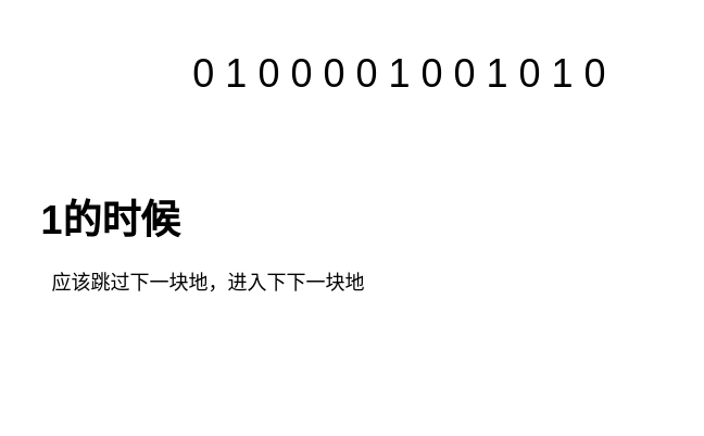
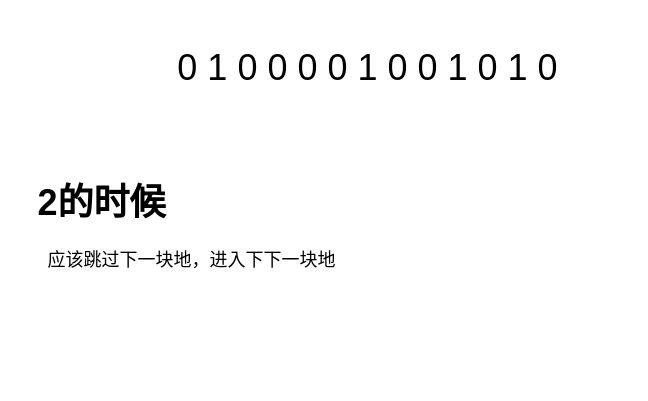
  <mxCell id="0" />
  <mxCell id="1" parent="0" />
  <mxCell id="2" value="&lt;span style=&quot;font-size: 24px&quot;&gt;0 1 0 0 0 0 1 0 0 1 0 1 0&lt;/span&gt;" style="text;html=1;strokeColor=none;fillColor=none;align=center;verticalAlign=middle;whiteSpace=wrap;rounded=0;" vertex="1" parent="1"><mxGeometry x="80" y="20" width="330" height="50" as="geometry" /></mxCell>
- <mxCell id="3" value="&lt;h1&gt;1的时候&lt;/h1&gt;&lt;p&gt;&amp;nbsp; 应该跳过下一块地，进入下下一块地&lt;/p&gt;" style="text;html=1;strokeColor=none;fillColor=none;spacing=5;spacingTop=-20;whiteSpace=wrap;overflow=hidden;rounded=0;" vertex="1" parent="1"><mxGeometry x="20" y="115" width="330" height="130" as="geometry" /></mxCell>
+ <mxCell id="3" value="&lt;h1&gt;2的时候&lt;/h1&gt;&lt;p&gt;&amp;nbsp; 应该跳过下一块地，进入下下一块地&lt;/p&gt;" style="text;html=1;strokeColor=none;fillColor=none;spacing=5;spacingTop=-20;whiteSpace=wrap;overflow=hidden;rounded=0;" vertex="1" parent="1"><mxGeometry x="20" y="115" width="330" height="130" as="geometry" /></mxCell>
